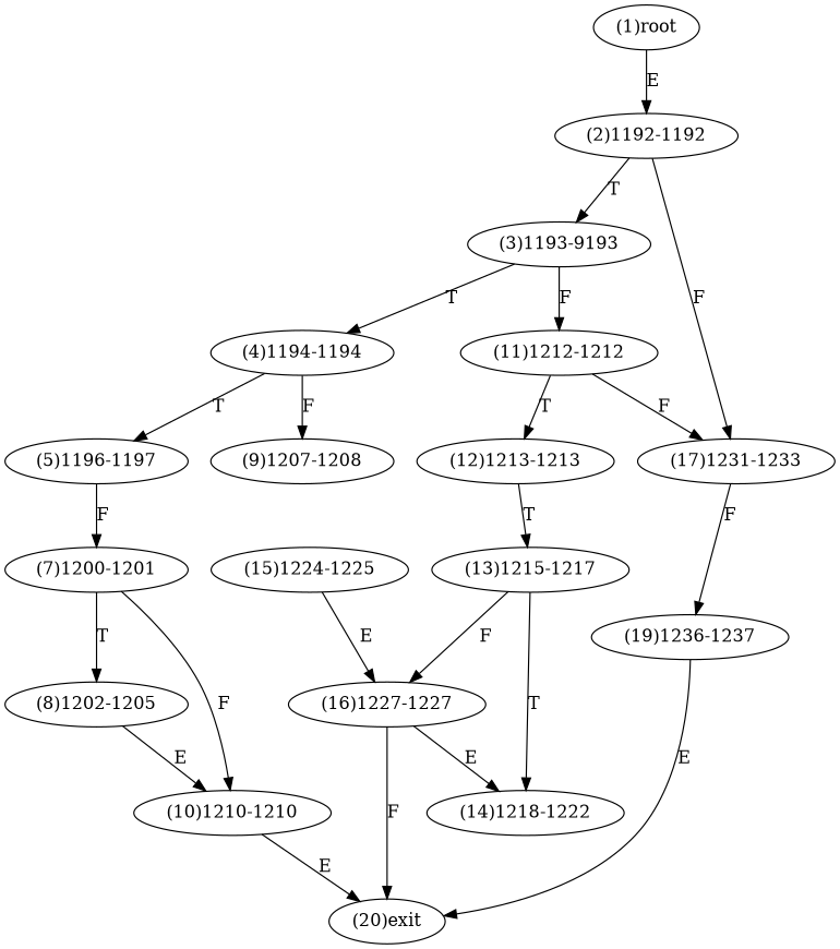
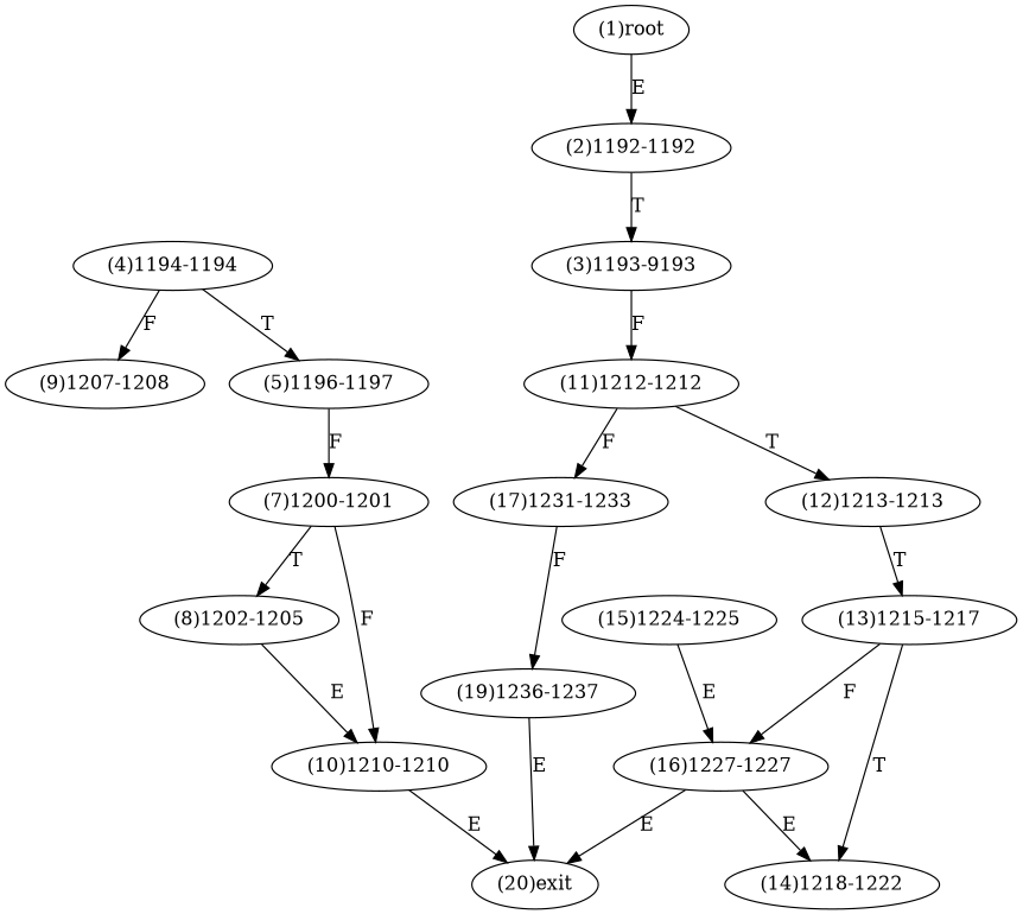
  digraph {
    n1 [label="(1)root"]
    n2 [label="(2)1192-1192"]
    n3 [label="(3)1193-9193"]
    n4 [label="(17)1231-1233"]
    n5 [label="(4)1194-1194"]
    n6 [label="(11)1212-1212"]
    n7 [label="(19)1236-1237"]
    n8 [label="(5)1196-1197"]
    n9 [label="(9)1207-1208"]
    n10 [label="(12)1213-1213"]
    n11 [label="(7)1200-1201"]
    n12 [label="(8)1202-1205"]
    n13 [label="(10)1210-1210"]
    n14 [label="(20)exit"]
    n15 [label="(13)1215-1217"]
    n16 [label="(14)1218-1222"]
    n17 [label="(16)1227-1227"]
    n18 [label="(15)1224-1225"]
    n1 -> n2 [label=E]
    n2 -> n3 [label=T]
-   n2 -> n4 [label=F]
-   n3 -> n5 [label=T]
    n3 -> n6 [label=F]
    n4 -> n7 [label=F]
    n5 -> n8 [label=T]
    n5 -> n9 [label=F]
    n6 -> n4 [label=F]
    n6 -> n10 [label=T]
    n7 -> n14 [label=E]
    n8 -> n11 [label=F]
    n10 -> n15 [label=T]
    n11 -> n12 [label=T]
    n11 -> n13 [label=F]
    n12 -> n13 [label=E]
    n13 -> n14 [label=E]
    n15 -> n16 [label=T]
    n15 -> n17 [label=F]
-   n17 -> n14 [label=F]
+   n17 -> n14 [label=E]
    n17 -> n16 [label=E]
    n18 -> n17 [label=E]
  }
